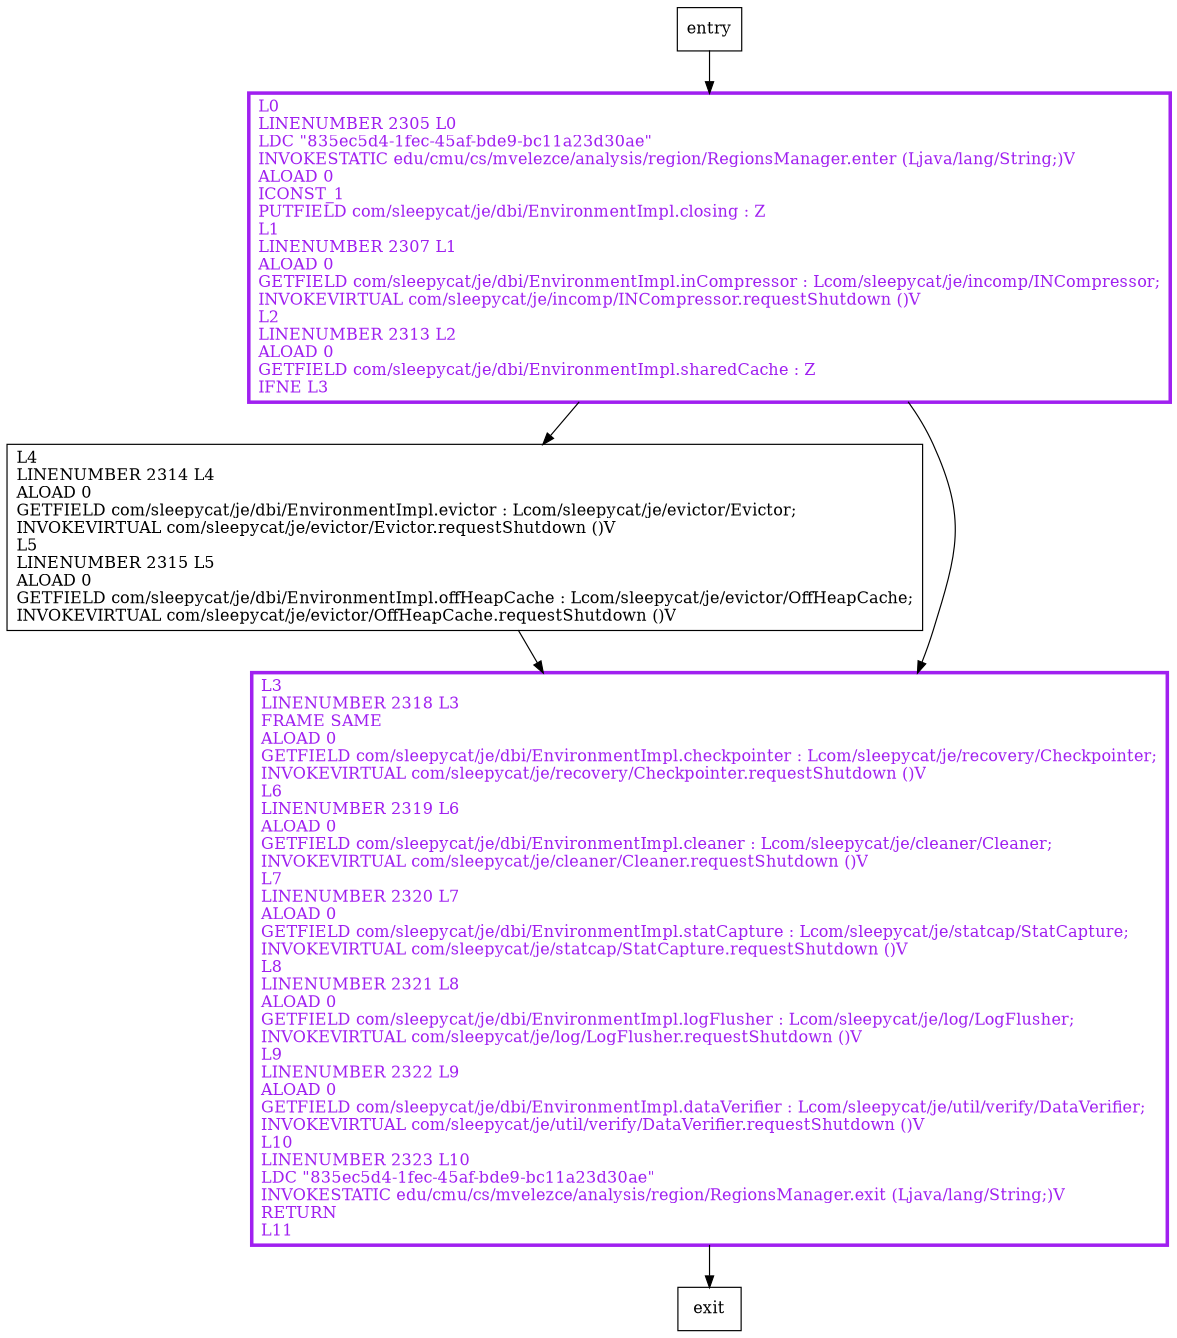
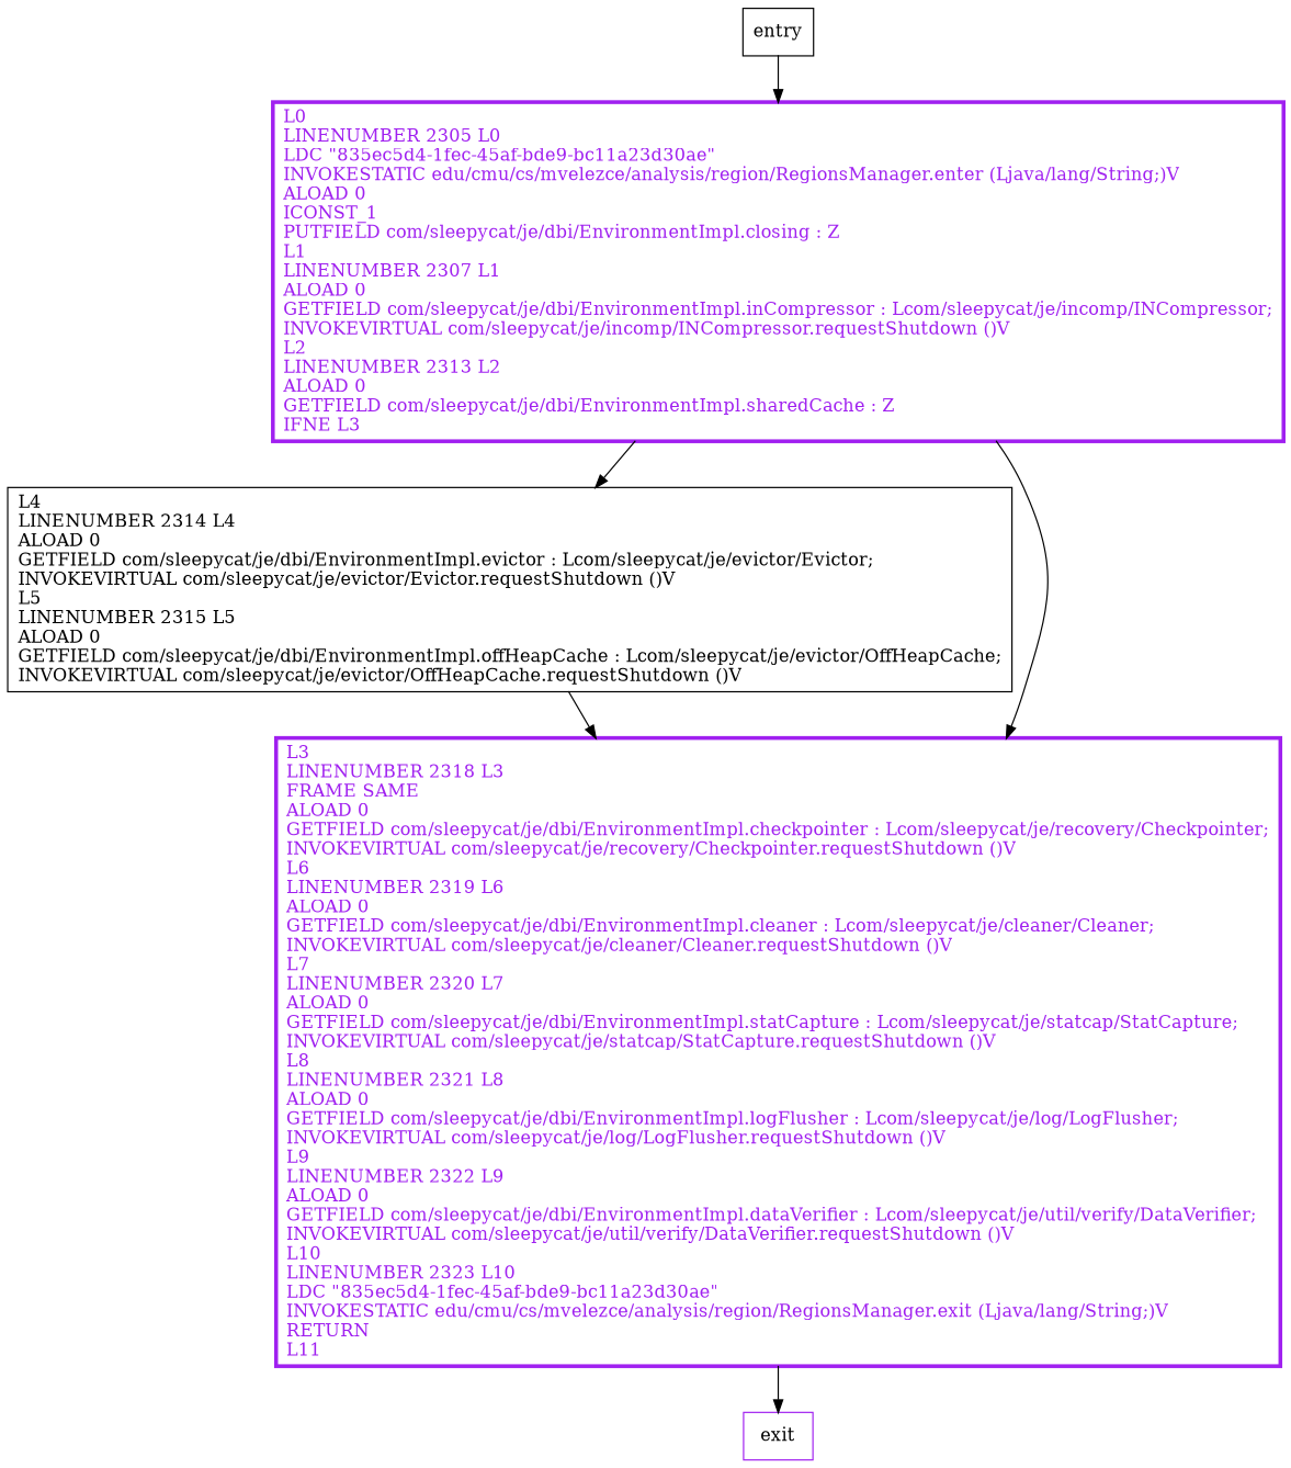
  digraph {
    node [shape=record]
    n1 [label="L4\lLINENUMBER 2314 L4\lALOAD 0\lGETFIELD com/sleepycat/je/dbi/EnvironmentImpl.evictor : Lcom/sleepycat/je/evictor/Evictor;\lINVOKEVIRTUAL com/sleepycat/je/evictor/Evictor.requestShutdown ()V\lL5\lLINENUMBER 2315 L5\lALOAD 0\lGETFIELD com/sleepycat/je/dbi/EnvironmentImpl.offHeapCache : Lcom/sleepycat/je/evictor/OffHeapCache;\lINVOKEVIRTUAL com/sleepycat/je/evictor/OffHeapCache.requestShutdown ()V\l"]
    n2 [color=purple fontcolor=purple label="L3\lLINENUMBER 2318 L3\lFRAME SAME\lALOAD 0\lGETFIELD com/sleepycat/je/dbi/EnvironmentImpl.checkpointer : Lcom/sleepycat/je/recovery/Checkpointer;\lINVOKEVIRTUAL com/sleepycat/je/recovery/Checkpointer.requestShutdown ()V\lL6\lLINENUMBER 2319 L6\lALOAD 0\lGETFIELD com/sleepycat/je/dbi/EnvironmentImpl.cleaner : Lcom/sleepycat/je/cleaner/Cleaner;\lINVOKEVIRTUAL com/sleepycat/je/cleaner/Cleaner.requestShutdown ()V\lL7\lLINENUMBER 2320 L7\lALOAD 0\lGETFIELD com/sleepycat/je/dbi/EnvironmentImpl.statCapture : Lcom/sleepycat/je/statcap/StatCapture;\lINVOKEVIRTUAL com/sleepycat/je/statcap/StatCapture.requestShutdown ()V\lL8\lLINENUMBER 2321 L8\lALOAD 0\lGETFIELD com/sleepycat/je/dbi/EnvironmentImpl.logFlusher : Lcom/sleepycat/je/log/LogFlusher;\lINVOKEVIRTUAL com/sleepycat/je/log/LogFlusher.requestShutdown ()V\lL9\lLINENUMBER 2322 L9\lALOAD 0\lGETFIELD com/sleepycat/je/dbi/EnvironmentImpl.dataVerifier : Lcom/sleepycat/je/util/verify/DataVerifier;\lINVOKEVIRTUAL com/sleepycat/je/util/verify/DataVerifier.requestShutdown ()V\lL10\lLINENUMBER 2323 L10\lLDC \"835ec5d4-1fec-45af-bde9-bc11a23d30ae\"\lINVOKESTATIC edu/cmu/cs/mvelezce/analysis/region/RegionsManager.exit (Ljava/lang/String;)V\lRETURN\lL11\l" penwidth=3]
-   exit
+   exit [color=purple]
    n4 [color=purple fontcolor=purple label="L0\lLINENUMBER 2305 L0\lLDC \"835ec5d4-1fec-45af-bde9-bc11a23d30ae\"\lINVOKESTATIC edu/cmu/cs/mvelezce/analysis/region/RegionsManager.enter (Ljava/lang/String;)V\lALOAD 0\lICONST_1\lPUTFIELD com/sleepycat/je/dbi/EnvironmentImpl.closing : Z\lL1\lLINENUMBER 2307 L1\lALOAD 0\lGETFIELD com/sleepycat/je/dbi/EnvironmentImpl.inCompressor : Lcom/sleepycat/je/incomp/INCompressor;\lINVOKEVIRTUAL com/sleepycat/je/incomp/INCompressor.requestShutdown ()V\lL2\lLINENUMBER 2313 L2\lALOAD 0\lGETFIELD com/sleepycat/je/dbi/EnvironmentImpl.sharedCache : Z\lIFNE L3\l" penwidth=3]
    entry
    n1 -> n2
    n2 -> exit
    n4 -> n1
    n4 -> n2
    entry -> n4
  }
